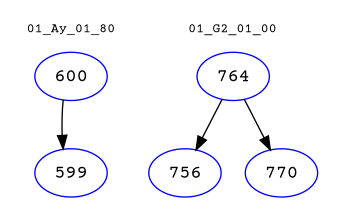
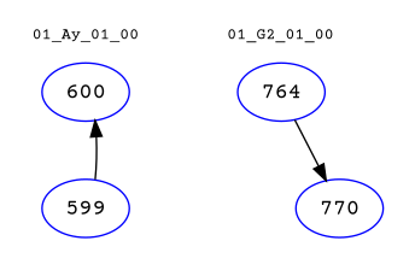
  digraph {
    fontname="Courier Prime"
    node [color=blue fontname="Courier Prime"]
    edge [color=black fontname="Courier Prime"]
    n1 [label=600]
    n2 [label=599]
    n3 [label=764]
-   n4 [label=756]
    n5 [label=770]
    subgraph cluster_1 {
      color=white
      fontsize=10
-     label="01_Ay_01_80"
+     label="01_Ay_01_00"
      n1
      n2
    }
    subgraph cluster_2 {
      color=white
      fontsize=10
      label="01_G2_01_00"
      n3
-     n4
      n5
    }
-   n1 -> n2
-   n3 -> n4
+   n2 -> n1
    n3 -> n5
  }
